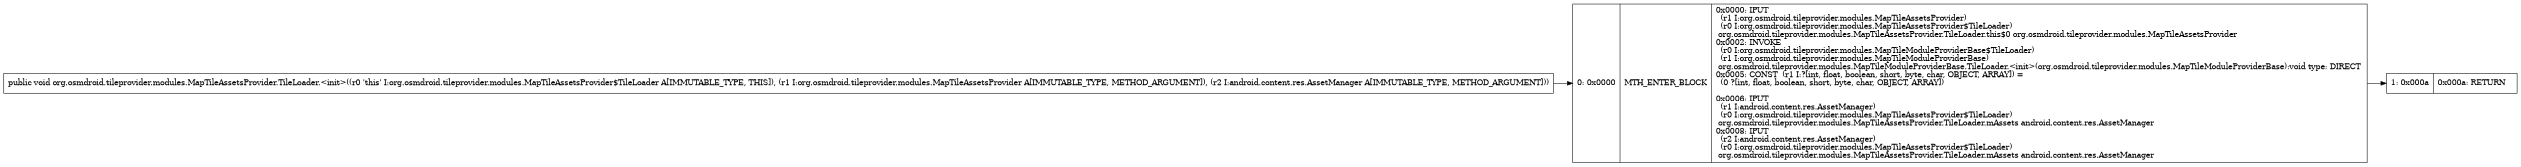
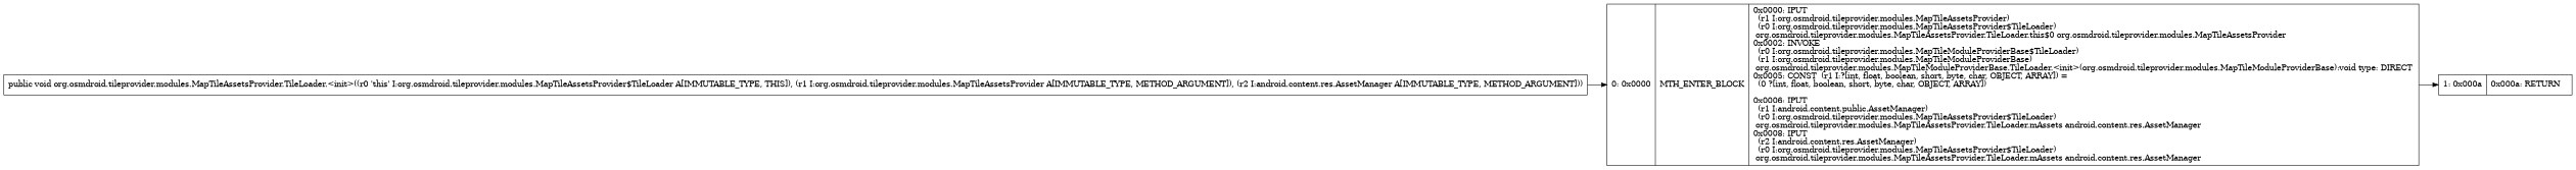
  digraph {
    rankdir=LR
    node [shape=record]
-   n1 [label="{0\:\ 0x0000|MTH_ENTER_BLOCK\l|0x0000: IPUT  \l  (r1 I:org.osmdroid.tileprovider.modules.MapTileAssetsProvider)\l  (r0 I:org.osmdroid.tileprovider.modules.MapTileAssetsProvider$TileLoader)\l org.osmdroid.tileprovider.modules.MapTileAssetsProvider.TileLoader.this$0 org.osmdroid.tileprovider.modules.MapTileAssetsProvider \l0x0002: INVOKE  \l  (r0 I:org.osmdroid.tileprovider.modules.MapTileModuleProviderBase$TileLoader)\l  (r1 I:org.osmdroid.tileprovider.modules.MapTileModuleProviderBase)\l org.osmdroid.tileprovider.modules.MapTileModuleProviderBase.TileLoader.\<init\>(org.osmdroid.tileprovider.modules.MapTileModuleProviderBase):void type: DIRECT \l0x0005: CONST  (r1 I:?[int, float, boolean, short, byte, char, OBJECT, ARRAY]) = \l  (0 ?[int, float, boolean, short, byte, char, OBJECT, ARRAY])\l \l0x0006: IPUT  \l  (r1 I:android.content.res.AssetManager)\l  (r0 I:org.osmdroid.tileprovider.modules.MapTileAssetsProvider$TileLoader)\l org.osmdroid.tileprovider.modules.MapTileAssetsProvider.TileLoader.mAssets android.content.res.AssetManager \l0x0008: IPUT  \l  (r2 I:android.content.res.AssetManager)\l  (r0 I:org.osmdroid.tileprovider.modules.MapTileAssetsProvider$TileLoader)\l org.osmdroid.tileprovider.modules.MapTileAssetsProvider.TileLoader.mAssets android.content.res.AssetManager \l}"]
+   n1 [label="{0\:\ 0x0000|MTH_ENTER_BLOCK\l|0x0000: IPUT  \l  (r1 I:org.osmdroid.tileprovider.modules.MapTileAssetsProvider)\l  (r0 I:org.osmdroid.tileprovider.modules.MapTileAssetsProvider$TileLoader)\l org.osmdroid.tileprovider.modules.MapTileAssetsProvider.TileLoader.this$0 org.osmdroid.tileprovider.modules.MapTileAssetsProvider \l0x0002: INVOKE  \l  (r0 I:org.osmdroid.tileprovider.modules.MapTileModuleProviderBase$TileLoader)\l  (r1 I:org.osmdroid.tileprovider.modules.MapTileModuleProviderBase)\l org.osmdroid.tileprovider.modules.MapTileModuleProviderBase.TileLoader.\<init\>(org.osmdroid.tileprovider.modules.MapTileModuleProviderBase):void type: DIRECT \l0x0005: CONST  (r1 I:?[int, float, boolean, short, byte, char, OBJECT, ARRAY]) = \l  (0 ?[int, float, boolean, short, byte, char, OBJECT, ARRAY])\l \l0x0006: IPUT  \l  (r1 I:android.content.public.AssetManager)\l  (r0 I:org.osmdroid.tileprovider.modules.MapTileAssetsProvider$TileLoader)\l org.osmdroid.tileprovider.modules.MapTileAssetsProvider.TileLoader.mAssets android.content.res.AssetManager \l0x0008: IPUT  \l  (r2 I:android.content.res.AssetManager)\l  (r0 I:org.osmdroid.tileprovider.modules.MapTileAssetsProvider$TileLoader)\l org.osmdroid.tileprovider.modules.MapTileAssetsProvider.TileLoader.mAssets android.content.res.AssetManager \l}"]
    n2 [label="{1\:\ 0x000a|0x000a: RETURN   \l}"]
    n3 [label="{public void org.osmdroid.tileprovider.modules.MapTileAssetsProvider.TileLoader.\<init\>((r0 'this' I:org.osmdroid.tileprovider.modules.MapTileAssetsProvider$TileLoader A[IMMUTABLE_TYPE, THIS]), (r1 I:org.osmdroid.tileprovider.modules.MapTileAssetsProvider A[IMMUTABLE_TYPE, METHOD_ARGUMENT]), (r2 I:android.content.res.AssetManager A[IMMUTABLE_TYPE, METHOD_ARGUMENT])) }"]
    n1 -> n2
    n3 -> n1
  }
